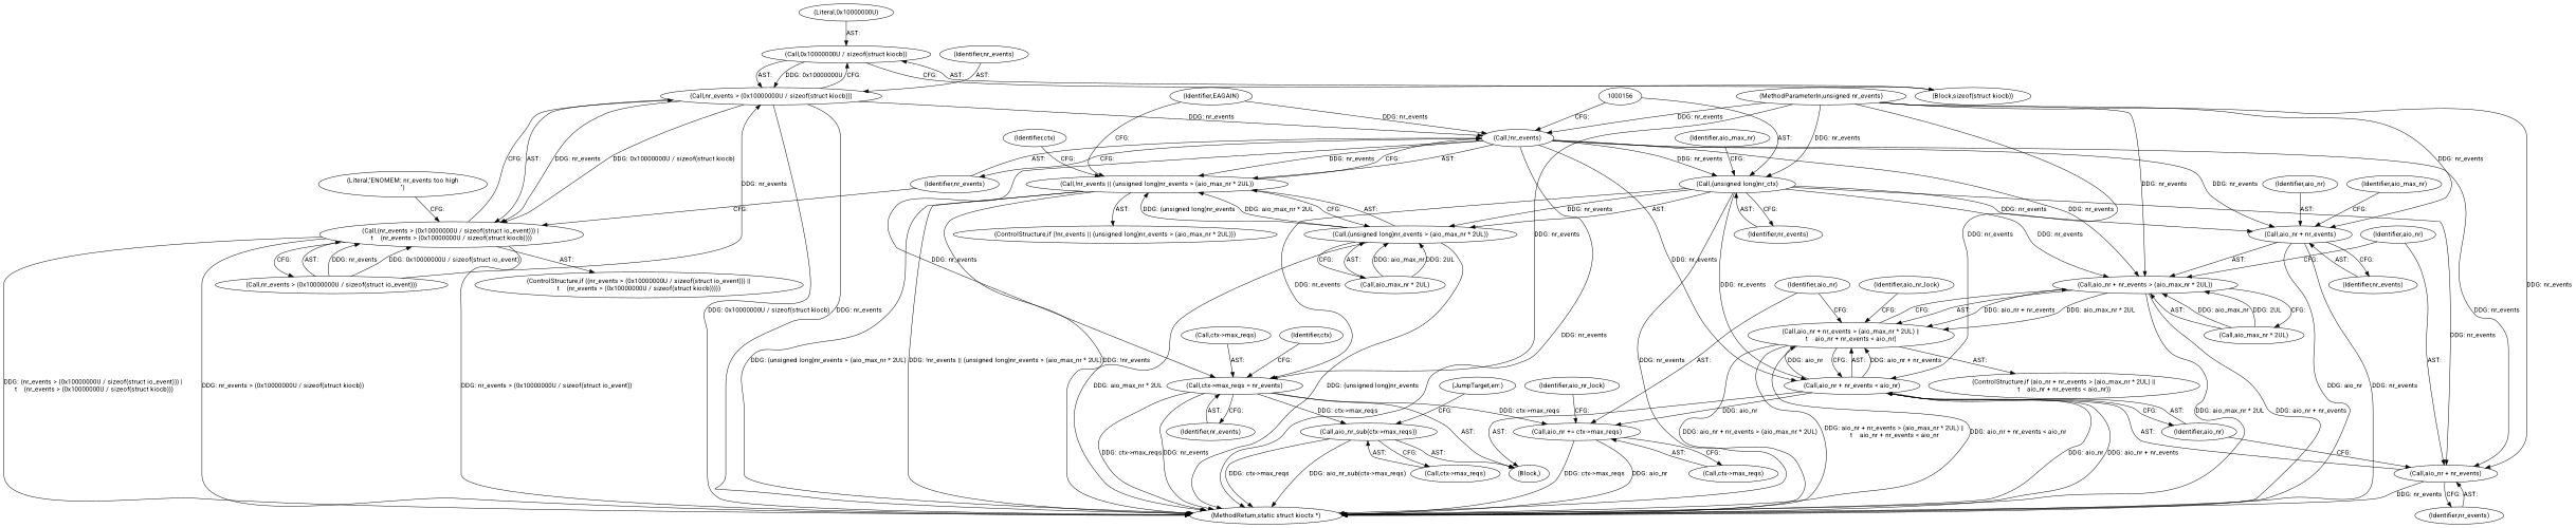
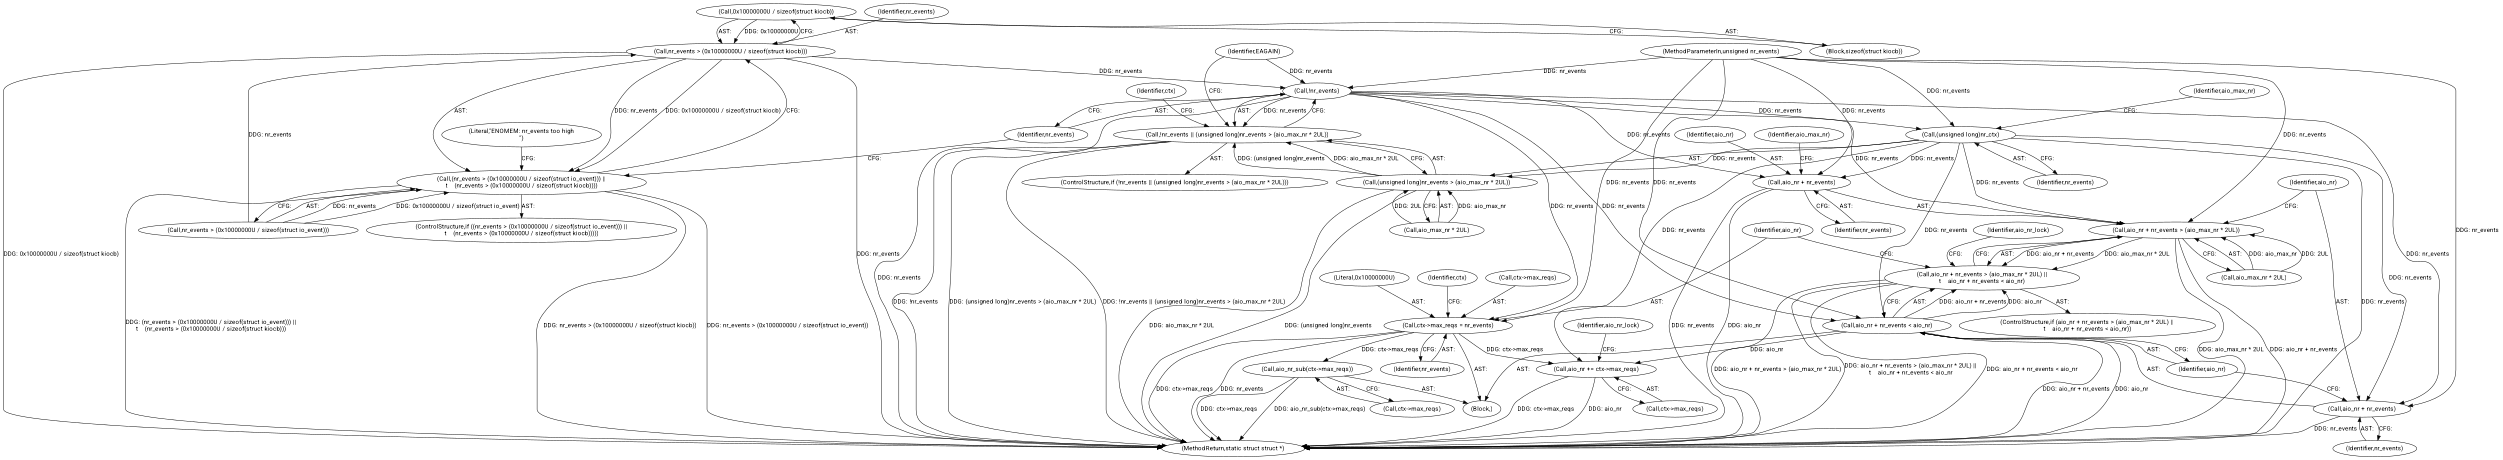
  digraph {
    fontname=Roboto
    node [fontname=Roboto]
    edge [fontname=Roboto]
    n1 [label="(Call,0x10000000U / sizeof(struct kiocb))"]
    n2 [label="(Call,nr_events > (0x10000000U / sizeof(struct kiocb)))"]
    n3 [label="(Block,sizeof(struct kiocb))"]
    n4 [label="(Call,(nr_events > (0x10000000U / sizeof(struct io_event))) ||\n\t    (nr_events > (0x10000000U / sizeof(struct kiocb))))"]
    n5 [label="(Call,!nr_events)"]
-   n6 [label="(MethodReturn,static struct kioctx *)"]
+   n6 [label="(MethodReturn,static struct struct *)"]
    n7 [label="(Call,nr_events > (0x10000000U / sizeof(struct io_event)))"]
    n8 [label="(ControlStructure,if ((nr_events > (0x10000000U / sizeof(struct io_event))) ||\n\t    (nr_events > (0x10000000U / sizeof(struct kiocb)))))"]
    n9 [label="(Call,!nr_events || (unsigned long)nr_events > (aio_max_nr * 2UL))"]
    n10 [label="(Call,(unsigned long)nr_ctx)"]
    n11 [label="(Call,ctx->max_reqs = nr_events)"]
    n12 [label="(Call,aio_nr + nr_events > (aio_max_nr * 2UL))"]
    n13 [label="(Call,aio_nr + nr_events)"]
    n14 [label="(Call,aio_nr + nr_events < aio_nr)"]
    n15 [label="(Call,aio_nr + nr_events)"]
    n16 [label="(Identifier,nr_events)"]
    n17 [label="(Call,(unsigned long)nr_events > (aio_max_nr * 2UL))"]
    n18 [label="(ControlStructure,if (!nr_events || (unsigned long)nr_events > (aio_max_nr * 2UL)))"]
    n19 [label="(Identifier,nr_events)"]
    n20 [label="(Call,aio_nr += ctx->max_reqs)"]
    n21 [label="(Call,aio_nr_sub(ctx->max_reqs))"]
    n22 [label="(Identifier,nr_events)"]
    n23 [label="(Block,)"]
    n24 [label="(Call,aio_nr + nr_events > (aio_max_nr * 2UL) ||\n\t    aio_nr + nr_events < aio_nr)"]
    n25 [label="(Call,aio_max_nr * 2UL)"]
    n26 [label="(Identifier,nr_events)"]
    n27 [label="(Identifier,aio_nr)"]
    n28 [label="(Identifier,nr_events)"]
    n29 [label="(Call,aio_max_nr * 2UL)"]
    n30 [label="(Call,ctx->max_reqs)"]
    n31 [label="(Call,ctx->max_reqs)"]
    n32 [label="(ControlStructure,if (aio_nr + nr_events > (aio_max_nr * 2UL) ||\n\t    aio_nr + nr_events < aio_nr))"]
    n33 [label="(MethodParameterIn,unsigned nr_events)"]
    n34 [label="(Identifier,aio_nr)"]
    n35 [label="(Literal,\"ENOMEM: nr_events too high\n\")"]
    n36 [label="(Identifier,aio_nr_lock)"]
-   n37 [label="(JumpTarget,err:)"]
    n38 [label="(Literal,0x10000000U)"]
    n39 [label="(Identifier,ctx)"]
    n40 [label="(Identifier,aio_nr)"]
    n41 [label="(Identifier,EAGAIN)"]
    n42 [label="(Identifier,ctx)"]
    n43 [label="(Identifier,aio_max_nr)"]
    n44 [label="(Identifier,nr_events)"]
    n45 [label="(Identifier,aio_nr_lock)"]
    n46 [label="(Call,ctx->max_reqs)"]
    n47 [label="(Identifier,aio_nr)"]
    n48 [label="(Identifier,aio_max_nr)"]
-   1000156
    n1 -> n2 [label="AST: "]
    n1 -> n2 [label="DDG: 0x10000000U"]
    n1 -> n3 [label="CFG: "]
    n2 -> n1 [label="CFG: "]
    n2 -> n4 [label="AST: "]
    n2 -> n4 [label="DDG: nr_events"]
    n2 -> n4 [label="DDG: 0x10000000U / sizeof(struct kiocb)"]
    n2 -> n5 [label="DDG: nr_events"]
    n2 -> n6 [label="DDG: 0x10000000U / sizeof(struct kiocb)"]
    n2 -> n6 [label="DDG: nr_events"]
    n3 -> n1 [label="AST: "]
    n4 -> n2 [label="CFG: "]
    n4 -> n6 [label="DDG: (nr_events > (0x10000000U / sizeof(struct io_event))) ||\n\t    (nr_events > (0x10000000U / sizeof(struct kiocb)))"]
    n4 -> n6 [label="DDG: nr_events > (0x10000000U / sizeof(struct kiocb))"]
    n4 -> n6 [label="DDG: nr_events > (0x10000000U / sizeof(struct io_event))"]
    n4 -> n7 [label="CFG: "]
    n4 -> n8 [label="AST: "]
    n5 -> n6 [label="DDG: nr_events"]
    n5 -> n9 [label="AST: "]
    n5 -> n9 [label="DDG: nr_events"]
    n5 -> n10 [label="DDG: nr_events"]
    n5 -> n11 [label="DDG: nr_events"]
    n5 -> n12 [label="DDG: nr_events"]
    n5 -> n13 [label="DDG: nr_events"]
    n5 -> n14 [label="DDG: nr_events"]
    n5 -> n15 [label="DDG: nr_events"]
    n5 -> n16 [label="CFG: "]
    n7 -> n2 [label="DDG: nr_events"]
    n7 -> n4 [label="AST: "]
    n7 -> n4 [label="DDG: nr_events"]
    n7 -> n4 [label="DDG: 0x10000000U / sizeof(struct io_event)"]
    n9 -> n5 [label="CFG: "]
    n9 -> n6 [label="DDG: !nr_events || (unsigned long)nr_events > (aio_max_nr * 2UL)"]
    n9 -> n6 [label="DDG: !nr_events"]
    n9 -> n6 [label="DDG: (unsigned long)nr_events > (aio_max_nr * 2UL)"]
    n9 -> n17 [label="CFG: "]
    n9 -> n18 [label="AST: "]
    n10 -> n6 [label="DDG: nr_events"]
    n10 -> n11 [label="DDG: nr_events"]
    n10 -> n12 [label="DDG: nr_events"]
    n10 -> n13 [label="DDG: nr_events"]
    n10 -> n14 [label="DDG: nr_events"]
    n10 -> n15 [label="DDG: nr_events"]
    n10 -> n17 [label="AST: "]
    n10 -> n17 [label="DDG: nr_events"]
    n10 -> n19 [label="CFG: "]
    n11 -> n6 [label="DDG: ctx->max_reqs"]
    n11 -> n6 [label="DDG: nr_events"]
    n11 -> n20 [label="DDG: ctx->max_reqs"]
    n11 -> n21 [label="DDG: ctx->max_reqs"]
    n11 -> n22 [label="CFG: "]
    n11 -> n23 [label="AST: "]
    n12 -> n6 [label="DDG: aio_nr + nr_events"]
    n12 -> n6 [label="DDG: aio_max_nr * 2UL"]
    n12 -> n24 [label="AST: "]
    n12 -> n24 [label="DDG: aio_nr + nr_events"]
    n12 -> n24 [label="DDG: aio_max_nr * 2UL"]
    n12 -> n25 [label="CFG: "]
    n13 -> n6 [label="DDG: aio_nr"]
    n13 -> n6 [label="DDG: nr_events"]
    n13 -> n12 [label="AST: "]
    n13 -> n26 [label="CFG: "]
    n14 -> n6 [label="DDG: aio_nr"]
    n14 -> n6 [label="DDG: aio_nr + nr_events"]
    n14 -> n20 [label="DDG: aio_nr"]
    n14 -> n23 [label="AST: "]
    n14 -> n24 [label="AST: "]
    n14 -> n24 [label="DDG: aio_nr + nr_events"]
    n14 -> n24 [label="DDG: aio_nr"]
    n14 -> n27 [label="CFG: "]
    n15 -> n6 [label="DDG: nr_events"]
    n15 -> n14 [label="AST: "]
    n15 -> n28 [label="CFG: "]
    n16 -> n4 [label="CFG: "]
    n16 -> n5 [label="AST: "]
    n17 -> n6 [label="DDG: (unsigned long)nr_events"]
    n17 -> n6 [label="DDG: aio_max_nr * 2UL"]
    n17 -> n9 [label="AST: "]
    n17 -> n9 [label="DDG: (unsigned long)nr_events"]
    n17 -> n9 [label="DDG: aio_max_nr * 2UL"]
    n17 -> n29 [label="CFG: "]
    n19 -> n10 [label="AST: "]
    n20 -> n6 [label="DDG: aio_nr"]
    n20 -> n6 [label="DDG: ctx->max_reqs"]
    n20 -> n30 [label="CFG: "]
    n21 -> n6 [label="DDG: aio_nr_sub(ctx->max_reqs)"]
    n21 -> n6 [label="DDG: ctx->max_reqs"]
    n21 -> n23 [label="AST: "]
    n21 -> n31 [label="CFG: "]
    n22 -> n11 [label="AST: "]
    n24 -> n6 [label="DDG: aio_nr + nr_events > (aio_max_nr * 2UL)"]
    n24 -> n6 [label="DDG: aio_nr + nr_events > (aio_max_nr * 2UL) ||\n\t    aio_nr + nr_events < aio_nr"]
    n24 -> n6 [label="DDG: aio_nr + nr_events < aio_nr"]
    n24 -> n12 [label="CFG: "]
    n24 -> n14 [label="CFG: "]
    n24 -> n32 [label="AST: "]
    n25 -> n12 [label="AST: "]
    n25 -> n12 [label="DDG: aio_max_nr"]
    n25 -> n12 [label="DDG: 2UL"]
    n26 -> n13 [label="AST: "]
    n27 -> n14 [label="AST: "]
    n27 -> n15 [label="CFG: "]
    n28 -> n15 [label="AST: "]
    n29 -> n17 [label="AST: "]
    n29 -> n17 [label="DDG: aio_max_nr"]
    n29 -> n17 [label="DDG: 2UL"]
    n30 -> n20 [label="AST: "]
    n31 -> n21 [label="AST: "]
    n33 -> n5 [label="DDG: nr_events"]
    n33 -> n10 [label="DDG: nr_events"]
    n33 -> n11 [label="DDG: nr_events"]
    n33 -> n12 [label="DDG: nr_events"]
    n33 -> n13 [label="DDG: nr_events"]
    n33 -> n14 [label="DDG: nr_events"]
    n33 -> n15 [label="DDG: nr_events"]
    n34 -> n12 [label="CFG: "]
    n34 -> n15 [label="AST: "]
    n35 -> n4 [label="CFG: "]
    n36 -> n20 [label="CFG: "]
-   n37 -> n21 [label="CFG: "]
-   n38 -> n1 [label="AST: "]
+   n38 -> n11 [label="AST: "]
    n39 -> n11 [label="CFG: "]
    n40 -> n20 [label="AST: "]
    n40 -> n24 [label="CFG: "]
    n41 -> n5 [label="DDG: nr_events"]
    n41 -> n9 [label="CFG: "]
    n42 -> n9 [label="CFG: "]
    n43 -> n10 [label="CFG: "]
    n44 -> n2 [label="AST: "]
    n45 -> n24 [label="CFG: "]
    n46 -> n11 [label="AST: "]
    n47 -> n13 [label="AST: "]
    n48 -> n13 [label="CFG: "]
-   1000156 -> n5 [label="CFG: "]
-   1000156 -> n10 [label="AST: "]
  }
